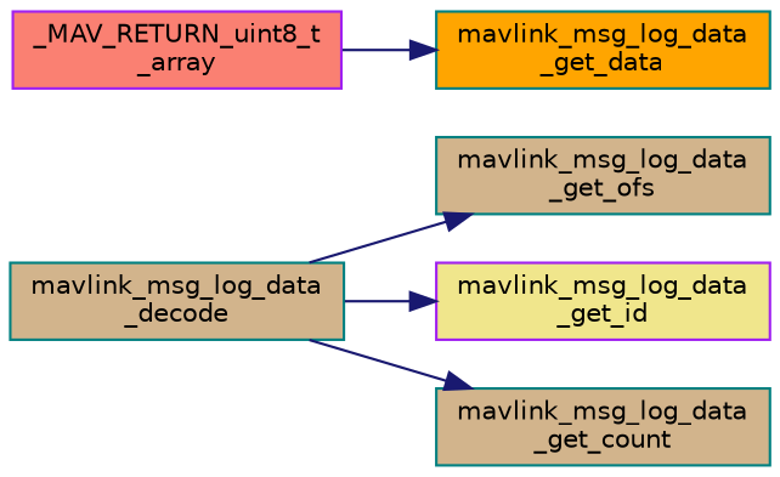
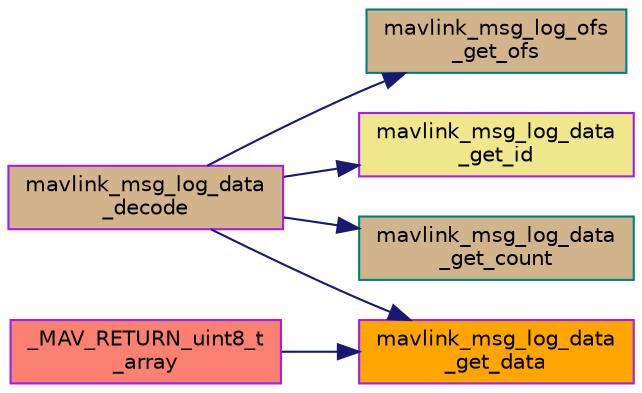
  digraph {
    rankdir=LR
    node [color=teal fillcolor=tan fontname=Helvetica fontsize=10 shape=record style=filled]
    edge [color=midnightblue fontname=Helvetica fontsize=10 labelfontname=Helvetica labelfontsize=10 style=solid]
-   n1 [fontcolor=black height=0.2 label="mavlink_msg_log_data\l_decode" width=0.4]
-   n2 [height=0.2 label="mavlink_msg_log_data\l_get_ofs" width=0.4]
+   n1 [color=purple fontcolor=black height=0.2 label="mavlink_msg_log_data\l_decode" width=0.4]
+   n2 [height=0.2 label="mavlink_msg_log_ofs\l_get_ofs" width=0.4]
    n3 [color=purple fillcolor=khaki height=0.2 label="mavlink_msg_log_data\l_get_id" width=0.4]
    n4 [height=0.2 label="mavlink_msg_log_data\l_get_count" width=0.4]
-   n5 [fillcolor=orange height=0.2 label="mavlink_msg_log_data\l_get_data" width=0.4]
+   n5 [color=purple fillcolor=orange height=0.2 label="mavlink_msg_log_data\l_get_data" width=0.4]
    n6 [color=purple fillcolor=salmon height=0.2 label="_MAV_RETURN_uint8_t\l_array" width=0.4]
    n1 -> n2
    n1 -> n3
    n1 -> n4
+   n1 -> n5
    n6 -> n5
  }
